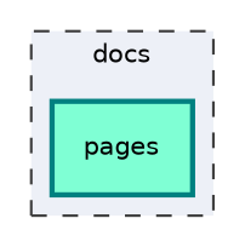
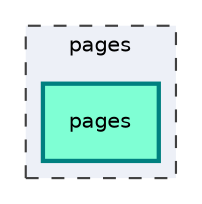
  digraph {
    compound=true
    n1 [color=teal fillcolor=aquamarine fontname=Helvetica fontsize=10 label=pages shape=box style="filled,bold,"]
    subgraph cluster_1 {
      bgcolor="#edf0f7"
      fontname=Helvetica
      fontsize=10
-     label=docs
+     label=pages
      pencolor=grey25
      style="filled,dashed,"
      n1
    }
  }
